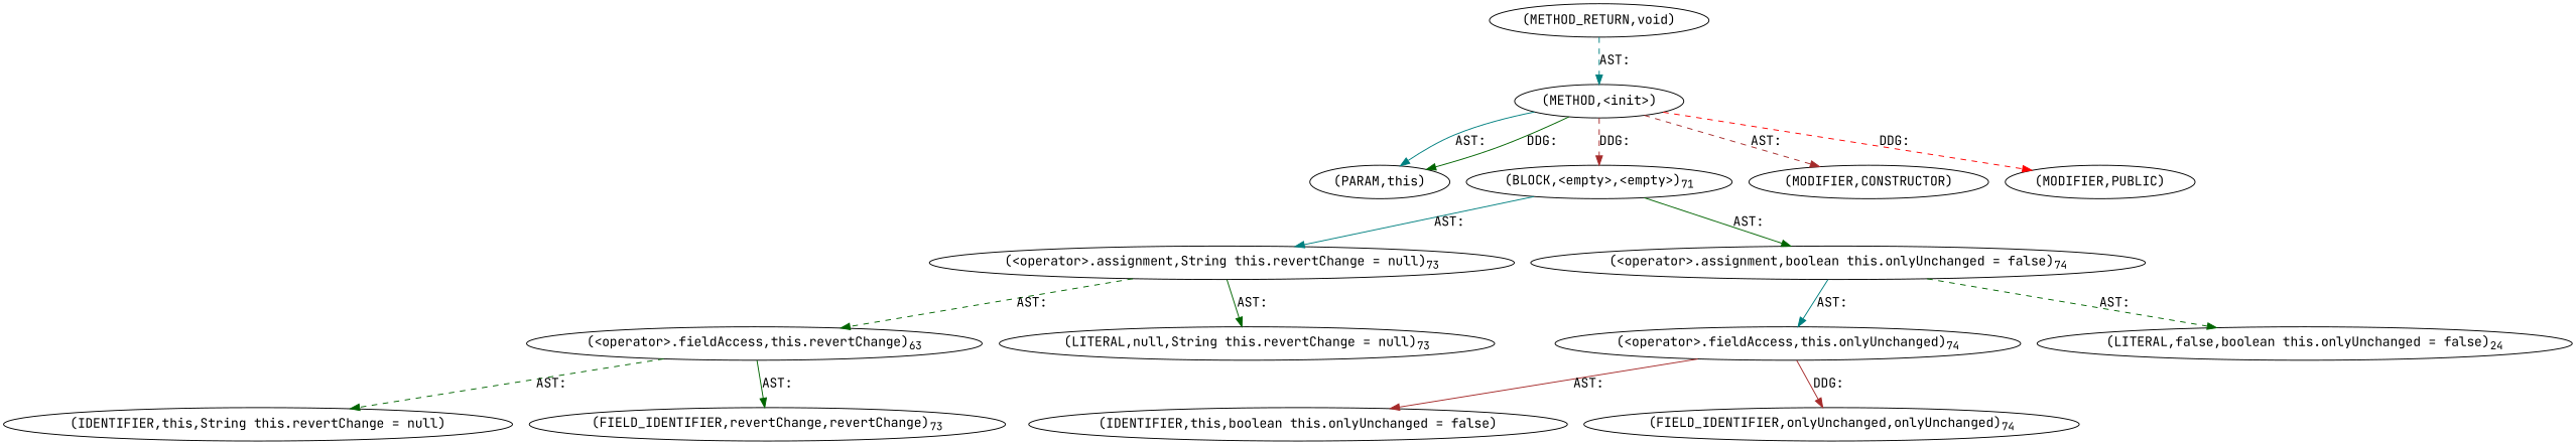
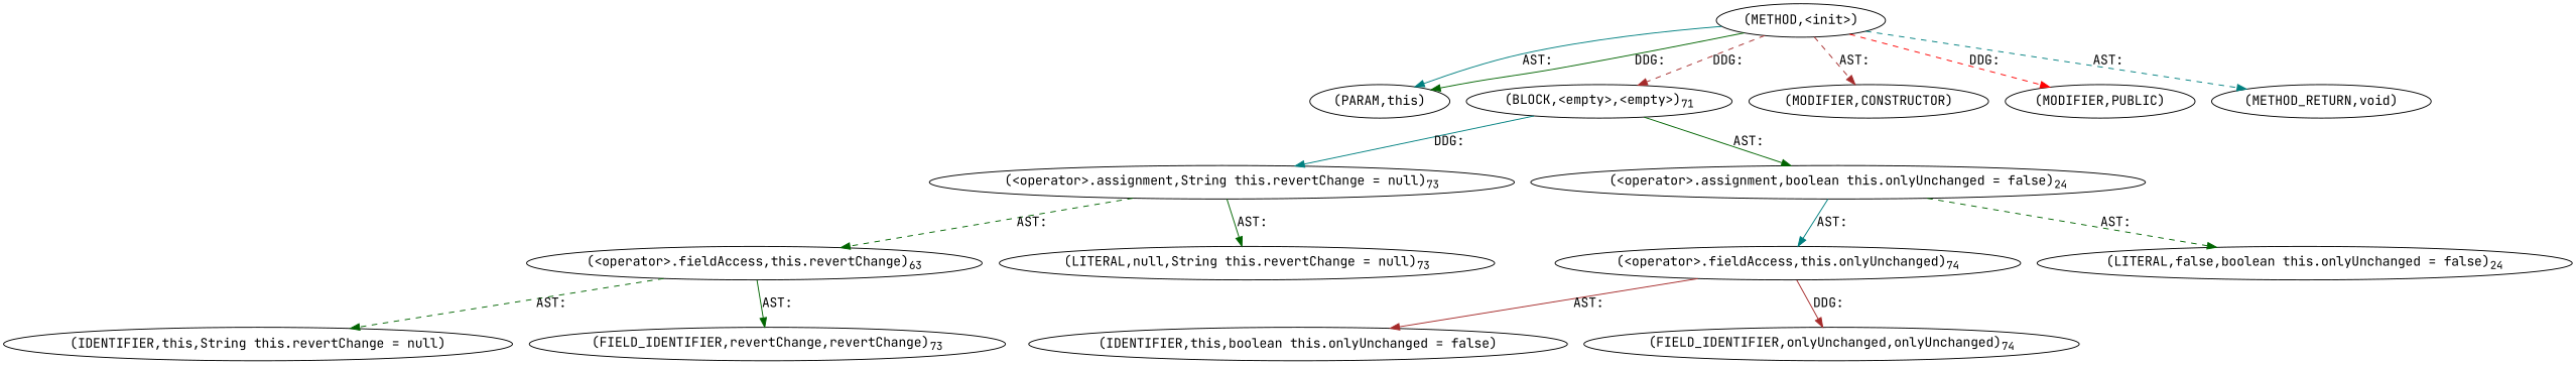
  digraph {
    fontname="JetBrains Mono"
    node [fontname="JetBrains Mono"]
    edge [color=darkgreen fontname="JetBrains Mono" style=solid]
    n1 [label=<(METHOD,&lt;init&gt;)>]
    n2 [label=<(PARAM,this)>]
    n3 [label=<(BLOCK,&lt;empty&gt;,&lt;empty&gt;)<SUB>71</SUB>>]
    n4 [label=<(MODIFIER,CONSTRUCTOR)>]
    n5 [label=<(MODIFIER,PUBLIC)>]
    n6 [label=<(METHOD_RETURN,void)>]
    n7 [label=<(&lt;operator&gt;.assignment,String this.revertChange = null)<SUB>73</SUB>>]
-   n8 [label=<(&lt;operator&gt;.assignment,boolean this.onlyUnchanged = false)<SUB>74</SUB>>]
+   n8 [label=<(&lt;operator&gt;.assignment,boolean this.onlyUnchanged = false)<SUB>24</SUB>>]
    n9 [label=<(&lt;operator&gt;.fieldAccess,this.revertChange)<SUB>63</SUB>>]
    n10 [label=<(LITERAL,null,String this.revertChange = null)<SUB>73</SUB>>]
    n11 [label=<(&lt;operator&gt;.fieldAccess,this.onlyUnchanged)<SUB>74</SUB>>]
    n12 [label=<(LITERAL,false,boolean this.onlyUnchanged = false)<SUB>24</SUB>>]
    n13 [label=<(IDENTIFIER,this,String this.revertChange = null)>]
    n14 [label=<(FIELD_IDENTIFIER,revertChange,revertChange)<SUB>73</SUB>>]
    n15 [label=<(IDENTIFIER,this,boolean this.onlyUnchanged = false)>]
    n16 [label=<(FIELD_IDENTIFIER,onlyUnchanged,onlyUnchanged)<SUB>74</SUB>>]
    n1 -> n2 [color=teal label="AST: "]
    n1 -> n2 [label="DDG: "]
    n1 -> n3 [color=brown label="DDG: " style=dashed]
    n1 -> n4 [color=brown label="AST: " style=dashed]
    n1 -> n5 [color=red label="DDG: " style=dashed]
-   n6 -> n1 [color=teal label="AST: " style=dashed]
-   n3 -> n7 [color=teal label="AST: "]
+   n1 -> n6 [color=teal label="AST: " style=dashed]
+   n3 -> n7 [color=teal label="DDG: "]
    n3 -> n8 [label="AST: "]
    n7 -> n9 [label="AST: " style=dashed]
    n7 -> n10 [label="AST: "]
    n8 -> n11 [color=teal label="AST: "]
    n8 -> n12 [label="AST: " style=dashed]
    n9 -> n13 [label="AST: " style=dashed]
    n9 -> n14 [label="AST: "]
    n11 -> n15 [color=brown label="AST: "]
    n11 -> n16 [color=brown label="DDG: "]
  }
